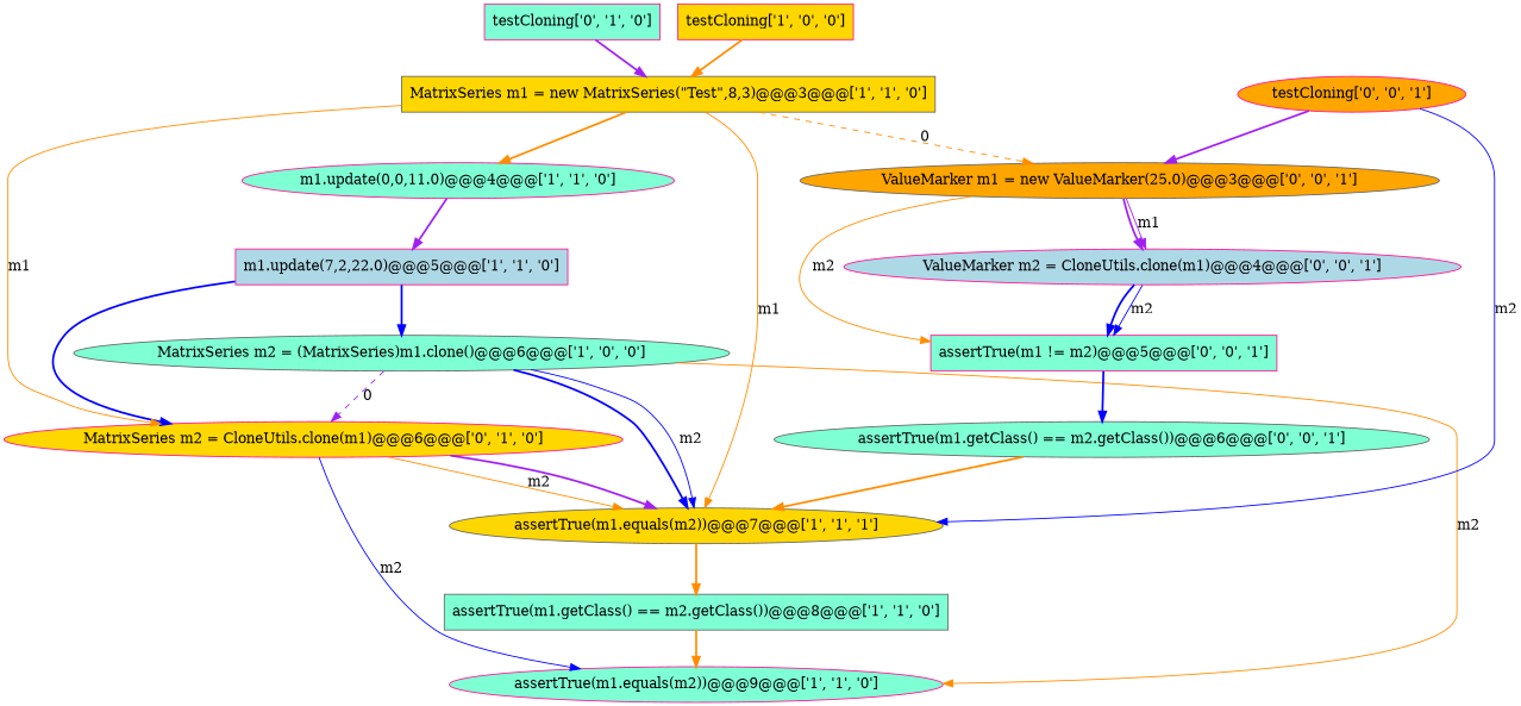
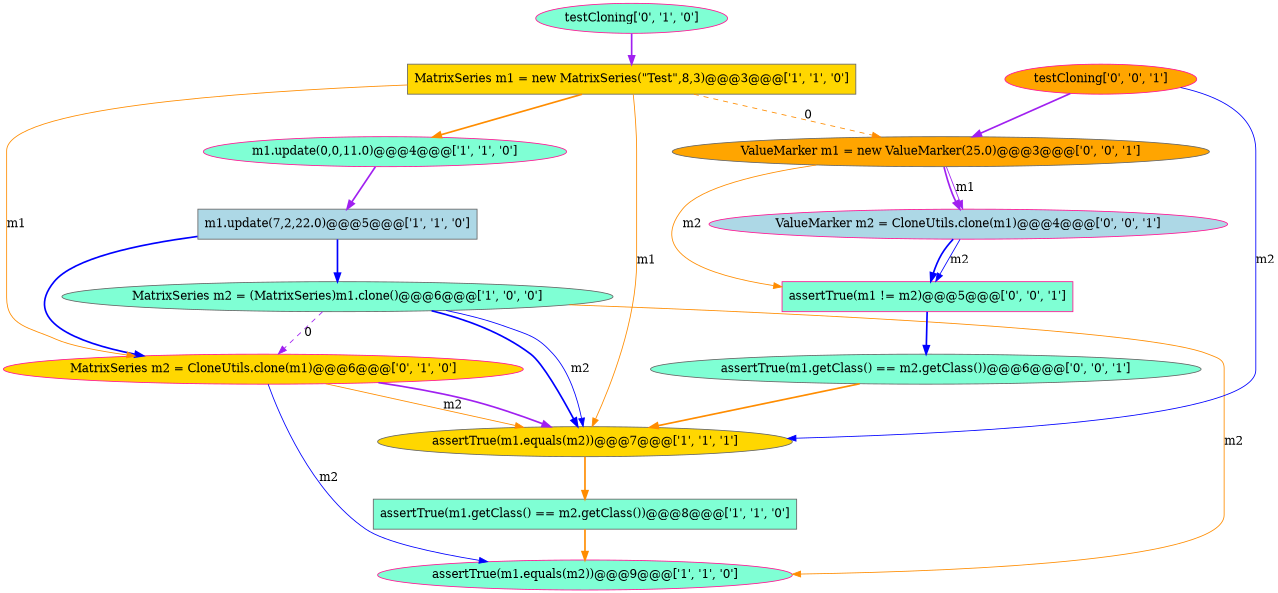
  digraph {
    node [color=deeppink fillcolor=aquamarine shape=ellipse style=filled]
    edge [color=darkorange style=bold]
    n1 [label="m1.update(0,0,11.0)@@@4@@@['1', '1', '0']"]
-   n2 [fillcolor=lightblue label="m1.update(7,2,22.0)@@@5@@@['1', '1', '0']" shape=box]
+   n2 [color=gray40 fillcolor=lightblue label="m1.update(7,2,22.0)@@@5@@@['1', '1', '0']" shape=box]
    n3 [fillcolor=gold label="MatrixSeries m2 = CloneUtils.clone(m1)@@@6@@@['0', '1', '0']"]
    n4 [color=gray40 label="MatrixSeries m2 = (MatrixSeries)m1.clone()@@@6@@@['1', '0', '0']"]
    n5 [label="assertTrue(m1.equals(m2))@@@9@@@['1', '1', '0']"]
    n6 [color=gray40 fillcolor=gold label="MatrixSeries m1 = new MatrixSeries(\"Test\",8,3)@@@3@@@['1', '1', '0']" shape=box]
    n7 [color=gray40 fillcolor=orange label="ValueMarker m1 = new ValueMarker(25.0)@@@3@@@['0', '0', '1']"]
    n8 [color=gray40 fillcolor=gold label="assertTrue(m1.equals(m2))@@@7@@@['1', '1', '1']"]
    n9 [fillcolor=lightblue label="ValueMarker m2 = CloneUtils.clone(m1)@@@4@@@['0', '0', '1']"]
    n10 [label="assertTrue(m1 != m2)@@@5@@@['0', '0', '1']" shape=box]
    n11 [color=gray40 label="assertTrue(m1.getClass() == m2.getClass())@@@8@@@['1', '1', '0']" shape=box]
    n12 [color=gray40 label="assertTrue(m1.getClass() == m2.getClass())@@@6@@@['0', '0', '1']"]
    n13 [fillcolor=orange label="testCloning['0', '0', '1']"]
-   n14 [label="testCloning['0', '1', '0']" shape=box]
-   n15 [fillcolor=gold label="testCloning['1', '0', '0']" shape=box]
+   n14 [label="testCloning['0', '1', '0']"]
    n1 -> n2 [color=purple]
    n2 -> n3 [color=blue]
    n2 -> n4 [color=blue]
    n3 -> n5 [color=blue label=m2 style=solid]
    n3 -> n8 [label=m2 style=solid]
    n3 -> n8 [color=purple]
    n4 -> n3 [color=purple label=0 style=dashed]
    n4 -> n5 [label=m2 style=solid]
    n4 -> n8 [color=blue]
    n4 -> n8 [color=blue label=m2 style=solid]
    n6 -> n1
    n6 -> n3 [label=m1 style=solid]
    n6 -> n7 [label=0 style=dashed]
    n6 -> n8 [label=m1 style=solid]
    n7 -> n9 [color=purple label=m1 style=solid]
    n7 -> n9 [color=purple]
    n7 -> n10 [label=m2 style=solid]
    n8 -> n11
    n9 -> n10 [color=blue label=m2 style=solid]
    n9 -> n10 [color=blue]
    n10 -> n12 [color=blue]
    n11 -> n5
    n12 -> n8
    n13 -> n7 [color=purple]
    n13 -> n8 [color=blue label=m2 style=solid]
    n14 -> n6 [color=purple]
-   n15 -> n6
  }
